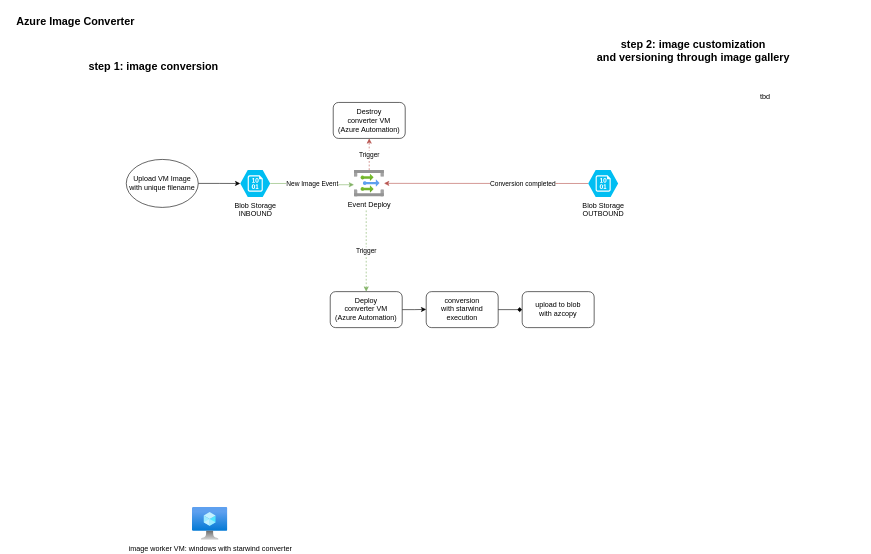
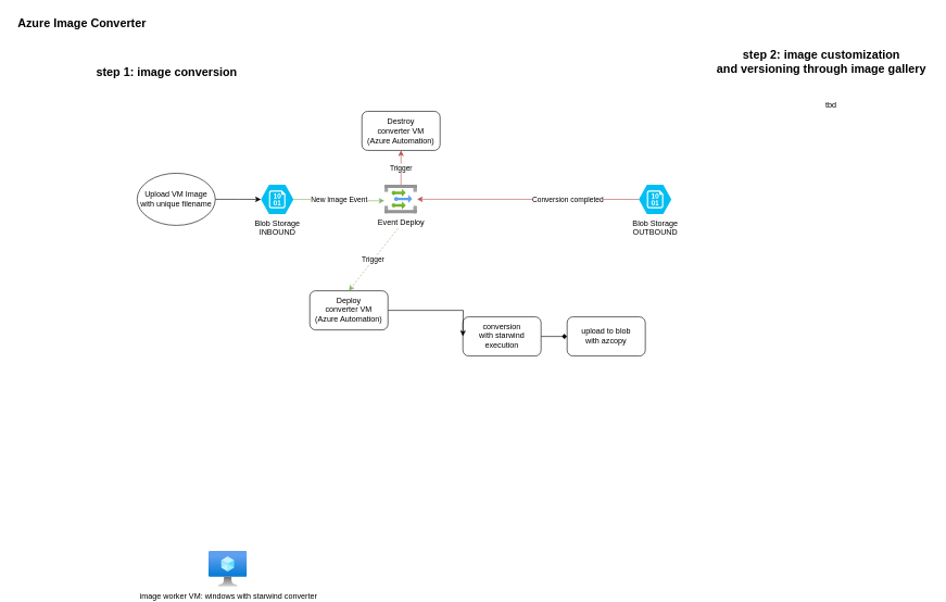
  <mxCell id="0" />
  <mxCell id="1" parent="0" />
  <mxCell id="2" style="edgeStyle=orthogonalEdgeStyle;rounded=0;orthogonalLoop=1;jettySize=auto;html=1;endArrow=diamond;" edge="1" parent="1" source="3" target="14"><mxGeometry relative="1" as="geometry" /></mxCell>
  <mxCell id="3" value="conversion&lt;br&gt;with starwind execution" style="rounded=1;whiteSpace=wrap;html=1;" parent="1" vertex="1"><mxGeometry x="710" y="485.39" width="120" height="60" as="geometry" /></mxCell>
  <mxCell id="4" style="edgeStyle=orthogonalEdgeStyle;rounded=0;orthogonalLoop=1;jettySize=auto;html=1;" edge="1" parent="1" source="5" target="7"><mxGeometry relative="1" as="geometry" /></mxCell>
  <mxCell id="5" value="Upload VM Image&lt;br&gt;with unique filename" style="ellipse;whiteSpace=wrap;html=1;" parent="1" vertex="1"><mxGeometry x="210" y="265" width="120" height="80" as="geometry" /></mxCell>
  <mxCell id="6" value="New Image Event" style="edgeStyle=orthogonalEdgeStyle;rounded=0;orthogonalLoop=1;jettySize=auto;html=1;entryX=-0.008;entryY=0.549;entryDx=0;entryDy=0;entryPerimeter=0;fillColor=#d5e8d4;strokeColor=#82b366;" edge="1" parent="1" source="7" target="21"><mxGeometry relative="1" as="geometry" /></mxCell>
  <mxCell id="7" value="Blob Storage&lt;br&gt;INBOUND" style="verticalLabelPosition=bottom;html=1;verticalAlign=top;align=center;strokeColor=none;fillColor=#00BEF2;shape=mxgraph.azure.storage_blob;" parent="1" vertex="1"><mxGeometry x="400" y="282.61" width="50" height="45" as="geometry" /></mxCell>
  <mxCell id="8" value="step 1: image conversion" style="text;html=1;align=center;verticalAlign=middle;resizable=0;points=[];autosize=1;strokeColor=none;fontStyle=1;fontSize=18;" parent="1" vertex="1"><mxGeometry x="140" y="95" width="230" height="30" as="geometry" /></mxCell>
- <mxCell id="9" value="step 2: image customization&lt;br&gt;and versioning through image gallery" style="text;html=1;align=center;verticalAlign=middle;resizable=0;points=[];autosize=1;strokeColor=none;fontStyle=1;fontSize=18;" parent="1" vertex="1"><mxGeometry x="985" y="60" width="340" height="50" as="geometry" /></mxCell>
+ <mxCell id="9" value="step 2: image customization&lt;br&gt;and versioning through image gallery" style="text;html=1;align=center;verticalAlign=middle;resizable=0;points=[];autosize=1;strokeColor=none;fontStyle=1;fontSize=18;" parent="1" vertex="1"><mxGeometry x="1090" y="70" width="340" height="50" as="geometry" /></mxCell>
  <mxCell id="10" value="Azure Image Converter" style="text;html=1;align=center;verticalAlign=middle;resizable=0;points=[];autosize=1;strokeColor=none;fontStyle=1;fontSize=18;" parent="1" vertex="1"><mxGeometry x="20" y="20" width="210" height="30" as="geometry" /></mxCell>
  <mxCell id="11" value="image worker VM: windows with starwind converter" style="aspect=fixed;html=1;points=[];align=center;image;fontSize=12;image=img/lib/azure2/compute/Virtual_Machine.svg;" parent="1" vertex="1"><mxGeometry x="320" y="845" width="59" height="54.72" as="geometry" /></mxCell>
  <mxCell id="12" style="edgeStyle=orthogonalEdgeStyle;rounded=0;orthogonalLoop=1;jettySize=auto;html=1;" edge="1" parent="1" source="13"><mxGeometry relative="1" as="geometry"><mxPoint x="710" y="515" as="targetPoint" /></mxGeometry></mxCell>
- <mxCell id="13" value="Deploy&lt;br&gt;converter VM&lt;br&gt;(Azure Automation)" style="rounded=1;whiteSpace=wrap;html=1;" vertex="1" parent="1"><mxGeometry x="550" y="485.39" width="120" height="60" as="geometry" /></mxCell>
+ <mxCell id="13" value="Deploy&lt;br&gt;converter VM&lt;br&gt;(Azure Automation)" style="rounded=1;whiteSpace=wrap;html=1;" vertex="1" parent="1"><mxGeometry x="475" y="445.39" width="120" height="60" as="geometry" /></mxCell>
  <mxCell id="14" value="upload to blob&lt;br&gt;with azcopy" style="rounded=1;whiteSpace=wrap;html=1;" vertex="1" parent="1"><mxGeometry x="870" y="485.39" width="120" height="60" as="geometry" /></mxCell>
  <mxCell id="15" style="edgeStyle=orthogonalEdgeStyle;rounded=0;orthogonalLoop=1;jettySize=auto;html=1;entryX=0.994;entryY=0.498;entryDx=0;entryDy=0;entryPerimeter=0;fillColor=#f8cecc;strokeColor=#b85450;exitX=0;exitY=0.5;exitDx=0;exitDy=0;exitPerimeter=0;" edge="1" parent="1" source="17" target="21"><mxGeometry relative="1" as="geometry"><mxPoint x="979.35" y="372.483" as="sourcePoint" /><mxPoint x="630" y="306.746" as="targetPoint" /><Array as="points"><mxPoint x="930" y="305" /><mxPoint x="930" y="305" /></Array></mxGeometry></mxCell>
  <mxCell id="16" value="Conversion completed" style="edgeLabel;html=1;align=center;verticalAlign=middle;resizable=0;points=[];" vertex="1" connectable="0" parent="15"><mxGeometry x="-0.143" y="-3" relative="1" as="geometry"><mxPoint x="36" y="3" as="offset" /></mxGeometry></mxCell>
  <mxCell id="17" value="Blob Storage&lt;br&gt;OUTBOUND" style="verticalLabelPosition=bottom;html=1;verticalAlign=top;align=center;strokeColor=none;fillColor=#00BEF2;shape=mxgraph.azure.storage_blob;" vertex="1" parent="1"><mxGeometry x="980" y="282.61" width="50" height="45" as="geometry" /></mxCell>
  <mxCell id="18" value="Destroy &lt;br&gt;converter VM&lt;br&gt;(Azure Automation)" style="rounded=1;whiteSpace=wrap;html=1;" vertex="1" parent="1"><mxGeometry x="555" y="170" width="120" height="60" as="geometry" /></mxCell>
  <mxCell id="19" value="tbd" style="text;html=1;align=center;verticalAlign=middle;resizable=0;points=[];autosize=1;strokeColor=none;" vertex="1" parent="1"><mxGeometry x="1260" y="150" width="30" height="20" as="geometry" /></mxCell>
- <mxCell id="20" value="Trigger" style="edgeStyle=orthogonalEdgeStyle;rounded=0;orthogonalLoop=1;jettySize=auto;html=1;entryX=0.5;entryY=1;entryDx=0;entryDy=0;dashed=1;fillColor=#f8cecc;strokeColor=#b85450;" edge="1" parent="1" source="21" target="18"><mxGeometry relative="1" as="geometry" /></mxCell>
+ <mxCell id="20" value="Trigger" style="edgeStyle=orthogonalEdgeStyle;rounded=0;orthogonalLoop=1;jettySize=auto;html=1;entryX=0.5;entryY=1;entryDx=0;entryDy=0;dashed=0;fillColor=#f8cecc;strokeColor=#b85450;" edge="1" parent="1" source="21" target="18"><mxGeometry relative="1" as="geometry" /></mxCell>
  <mxCell id="21" value="Event Deploy" style="aspect=fixed;html=1;points=[];align=center;image;fontSize=12;image=img/lib/azure2/integration/Event_Grid_Topics.svg;" vertex="1" parent="1"><mxGeometry x="590" y="282.61" width="50" height="44.78" as="geometry" /></mxCell>
  <mxCell id="22" value="Trigger" style="endArrow=classic;html=1;entryX=0.5;entryY=0;entryDx=0;entryDy=0;dashed=1;fillColor=#d5e8d4;strokeColor=#82b366;" edge="1" parent="1" target="13"><mxGeometry width="50" height="50" relative="1" as="geometry"><mxPoint x="610" y="350" as="sourcePoint" /><mxPoint x="650" y="410" as="targetPoint" /></mxGeometry></mxCell>
